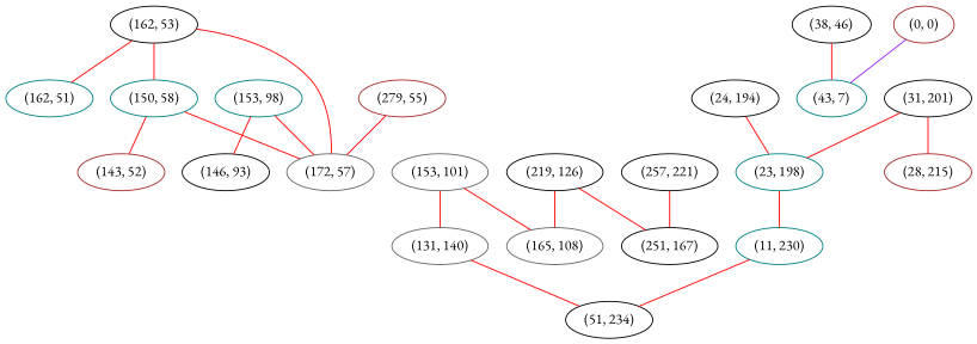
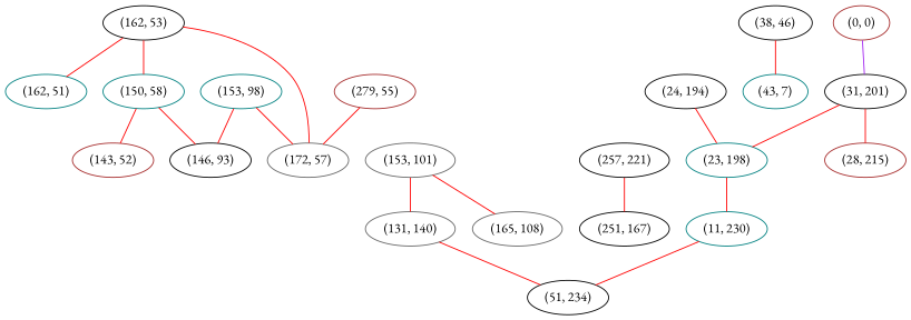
  graph {
    fontname="EB Garamond"
    node [color=black fontname="EB Garamond"]
    edge [color=red fontname="EB Garamond" weight=1]
    "(279, 55)" [color=brown]
    "(172, 57)" [color=gray40]
    "(23, 198)" [color=teal]
    "(24, 194)"
    "(11, 230)" [color=teal]
    "(257, 221)"
    "(251, 167)"
    "(153, 98)" [color=teal]
    "(146, 93)"
    "(153, 101)" [color=gray40]
    "(131, 140)" [color=gray40]
    "(165, 108)" [color=gray40]
    "(51, 234)"
    "(162, 53)"
    "(150, 58)" [color=teal]
    "(162, 51)" [color=teal]
    "(143, 52)" [color=brown]
    "(0, 0)" [color=brown]
    n19 [color=teal label="(43, 7)"]
    "(31, 201)"
    "(28, 215)" [color=brown]
-   "(219, 126)"
    "(38, 46)"
    "(279, 55)" -- "(172, 57)"
    "(23, 198)" -- "(11, 230)"
    "(24, 194)" -- "(23, 198)"
    "(11, 230)" -- "(51, 234)"
    "(257, 221)" -- "(251, 167)"
    "(153, 98)" -- "(172, 57)"
    "(153, 98)" -- "(146, 93)"
    "(153, 101)" -- "(131, 140)"
    "(153, 101)" -- "(165, 108)"
    "(131, 140)" -- "(51, 234)"
    "(162, 53)" -- "(172, 57)"
    "(162, 53)" -- "(150, 58)"
    "(162, 53)" -- "(162, 51)"
-   "(150, 58)" -- "(172, 57)"
+   "(150, 58)" -- "(146, 93)"
    "(150, 58)" -- "(143, 52)"
-   "(0, 0)" -- n19 [color=purple weight=4]
+   "(0, 0)" -- "(31, 201)" [color=purple weight=4]
    "(31, 201)" -- "(23, 198)"
    "(31, 201)" -- "(28, 215)"
-   "(219, 126)" -- "(251, 167)"
-   "(219, 126)" -- "(165, 108)"
    "(38, 46)" -- n19
  }
